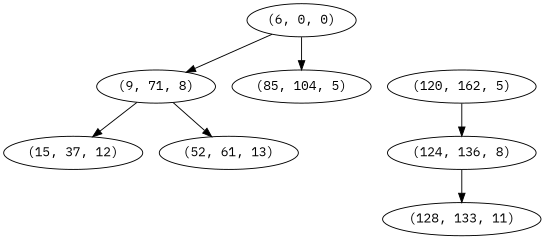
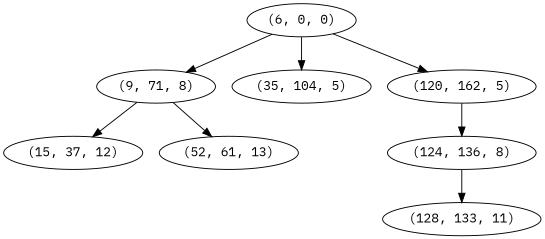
  digraph {
    fontname="IBM Plex Mono"
    node [fontname="IBM Plex Mono"]
    edge [fontname="IBM Plex Mono"]
    n1 [label="(6, 0, 0)"]
    "(9, 71, 8)"
-   "(85, 104, 5)"
+   "(85, 104, 5)" [label="(35, 104, 5)"]
    n4 [label="(120, 162, 5)"]
    "(15, 37, 12)"
    n6 [label="(52, 61, 13)"]
    "(124, 136, 8)"
    "(128, 133, 11)"
    n1 -> "(9, 71, 8)"
    n1 -> "(85, 104, 5)"
+   n1 -> n4
    "(9, 71, 8)" -> "(15, 37, 12)"
    "(9, 71, 8)" -> n6
    n4 -> "(124, 136, 8)"
    "(124, 136, 8)" -> "(128, 133, 11)"
  }
